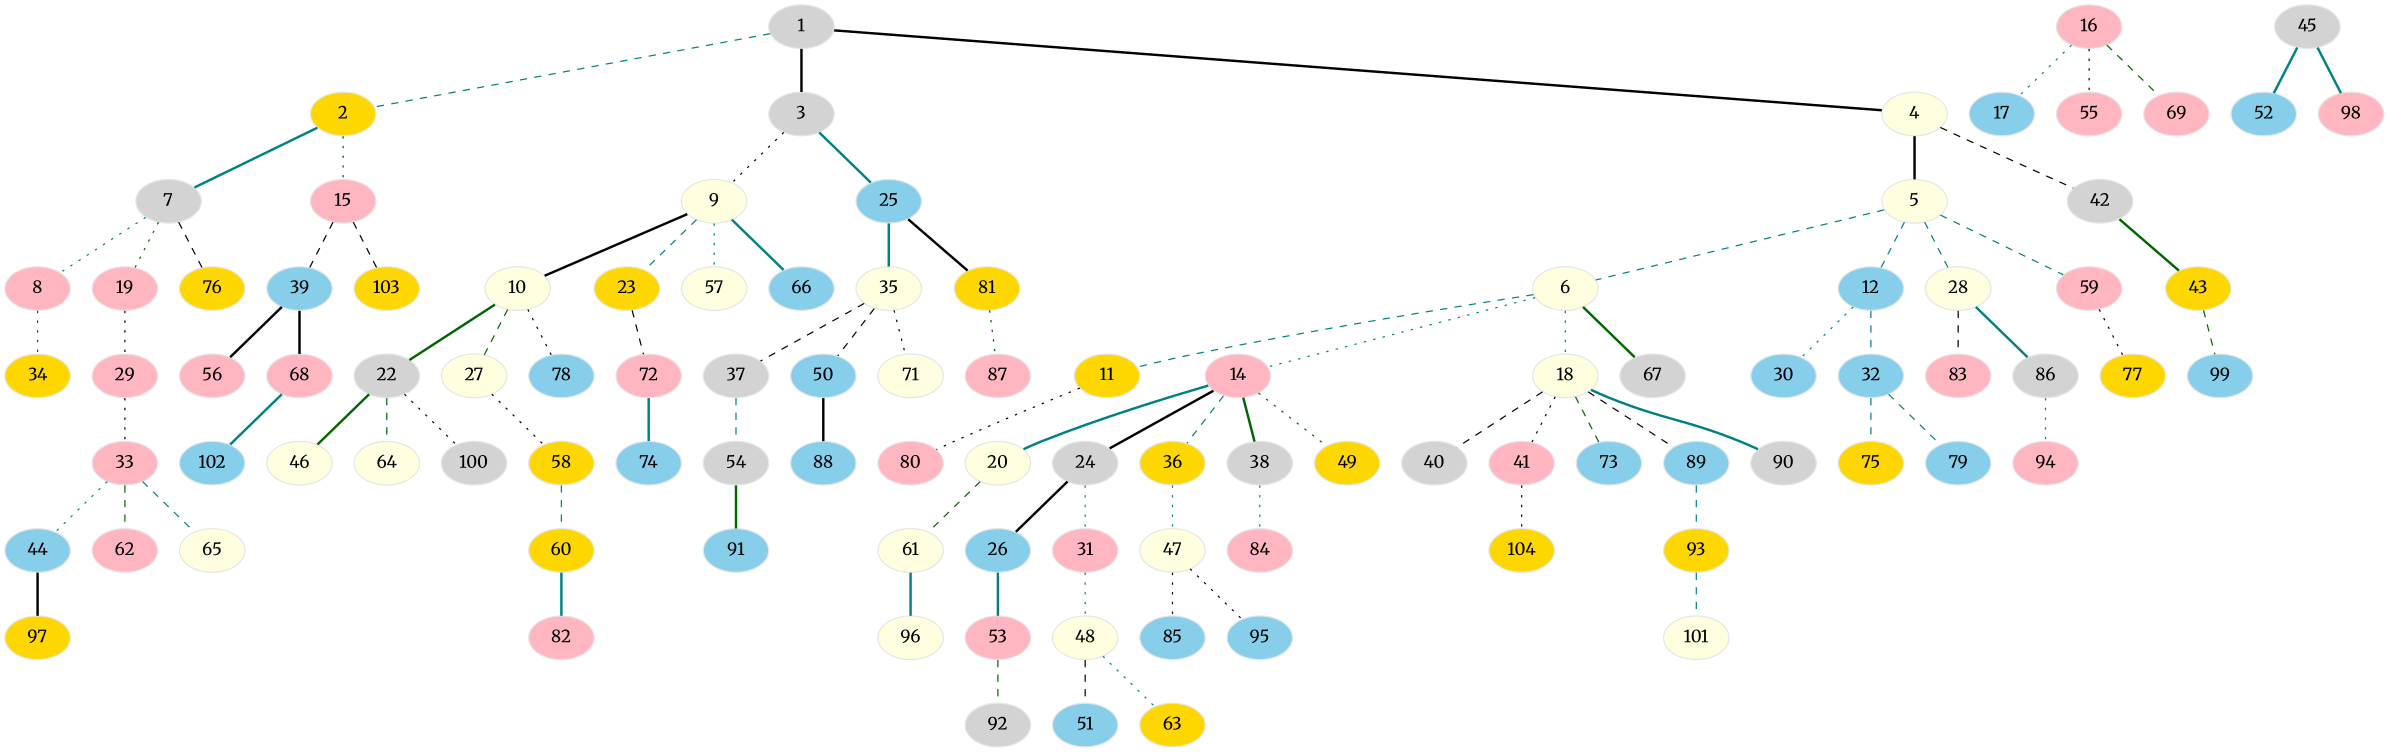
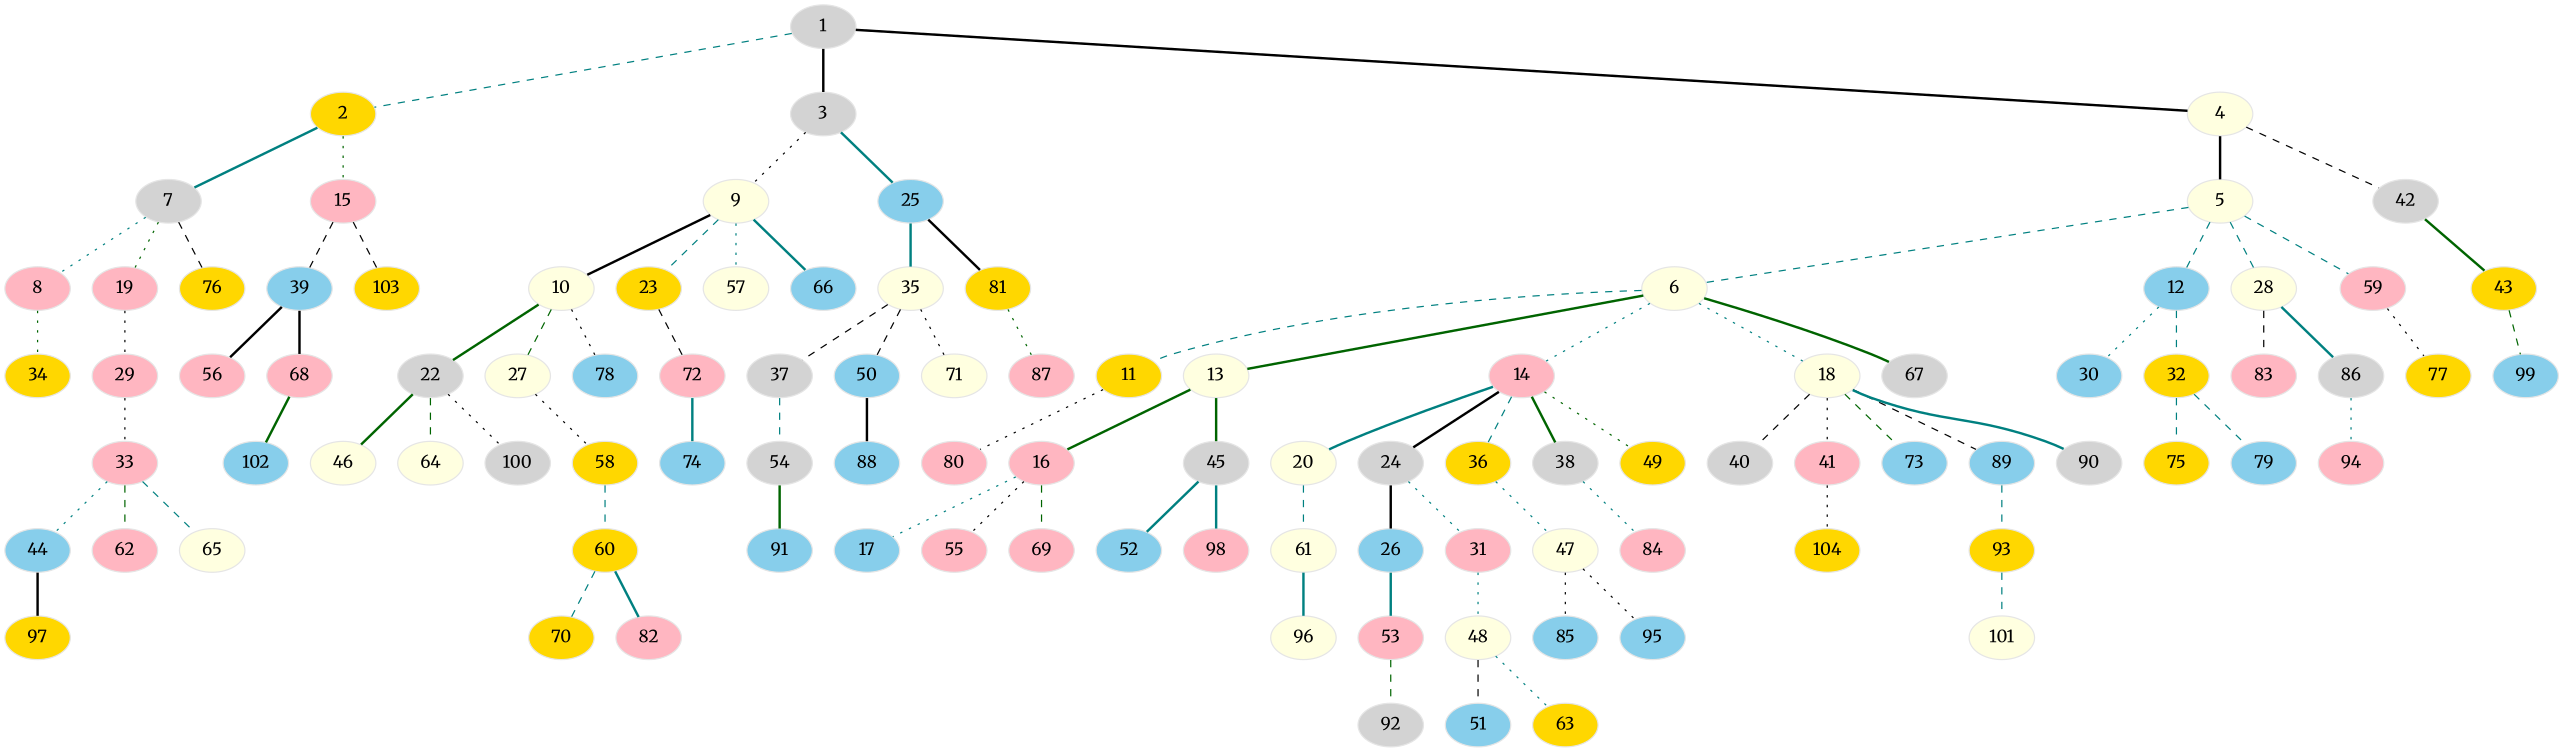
  graph {
    fontname=Merriweather
    node [color=gray90 fillcolor=lightpink fontname=Merriweather style=filled]
    edge [color=teal fontname=Merriweather style=dashed]
    1 [fillcolor=lightgrey]
    2 [fillcolor=gold]
    3 [fillcolor=lightgrey]
    4 [fillcolor=lightyellow]
    7 [fillcolor=lightgrey]
    15
    9 [fillcolor=lightyellow]
    25 [fillcolor=skyblue]
    5 [fillcolor=lightyellow]
    42 [fillcolor=lightgrey]
    8
    19
    76 [fillcolor=gold]
    39 [fillcolor=skyblue]
    103 [fillcolor=gold]
    10 [fillcolor=lightyellow]
    23 [fillcolor=gold]
    57 [fillcolor=lightyellow]
    66 [fillcolor=skyblue]
    35 [fillcolor=lightyellow]
    81 [fillcolor=gold]
    6 [fillcolor=lightyellow]
    12 [fillcolor=skyblue]
    28 [fillcolor=lightyellow]
    59
    43 [fillcolor=gold]
    11 [fillcolor=gold]
+   13 [fillcolor=lightyellow]
    14
    18 [fillcolor=lightyellow]
    67 [fillcolor=lightgrey]
    30 [fillcolor=skyblue]
-   32 [fillcolor=skyblue]
+   32 [fillcolor=gold]
    83
    86 [fillcolor=lightgrey]
    77 [fillcolor=gold]
    80
    16
    45 [fillcolor=lightgrey]
    20 [fillcolor=lightyellow]
    24 [fillcolor=lightgrey]
    36 [fillcolor=gold]
    38 [fillcolor=lightgrey]
    49 [fillcolor=gold]
    40 [fillcolor=lightgrey]
    41
    73 [fillcolor=skyblue]
    89 [fillcolor=skyblue]
    90 [fillcolor=lightgrey]
    34 [fillcolor=gold]
    29
    22 [fillcolor=lightgrey]
    27 [fillcolor=lightyellow]
    78 [fillcolor=skyblue]
    72
    46 [fillcolor=lightyellow]
    64 [fillcolor=lightyellow]
    100 [fillcolor=lightgrey]
    58 [fillcolor=gold]
    75 [fillcolor=gold]
    79 [fillcolor=skyblue]
    17 [fillcolor=skyblue]
    55
    69
    52 [fillcolor=skyblue]
    98
    61 [fillcolor=lightyellow]
    26 [fillcolor=skyblue]
    31
    47 [fillcolor=lightyellow]
    84
    56
    68
    104 [fillcolor=gold]
    93 [fillcolor=gold]
    33
    96 [fillcolor=lightyellow]
    74 [fillcolor=skyblue]
    53
    48 [fillcolor=lightyellow]
    37 [fillcolor=lightgrey]
    50 [fillcolor=skyblue]
    71 [fillcolor=lightyellow]
    87
    92 [fillcolor=lightgrey]
    60 [fillcolor=gold]
    94
    44 [fillcolor=skyblue]
    62
    65 [fillcolor=lightyellow]
    51 [fillcolor=skyblue]
    63 [fillcolor=gold]
    97 [fillcolor=gold]
    54 [fillcolor=lightgrey]
    88 [fillcolor=skyblue]
    85 [fillcolor=skyblue]
    95 [fillcolor=skyblue]
    91 [fillcolor=skyblue]
    102 [fillcolor=skyblue]
    99 [fillcolor=skyblue]
+   70 [fillcolor=gold]
    82
    101 [fillcolor=lightyellow]
    1 -- 2
    1 -- 3 [color=black style=bold]
    1 -- 4 [color=black style=bold]
    2 -- 7 [style=bold]
    2 -- 15 [color=darkgreen style=dotted]
    3 -- 9 [color=black style=dotted]
    3 -- 25 [style=bold]
    4 -- 5 [color=black style=bold]
    4 -- 42 [color=black]
    7 -- 8 [style=dotted]
    7 -- 19 [color=darkgreen style=dotted]
    7 -- 76 [color=black]
    15 -- 39 [color=black]
    15 -- 103 [color=black]
    9 -- 10 [color=black style=bold]
    9 -- 23
    9 -- 57 [style=dotted]
    9 -- 66 [style=bold]
    25 -- 35 [style=bold]
    25 -- 81 [color=black style=bold]
    5 -- 6
    5 -- 12
    5 -- 28
    5 -- 59
    42 -- 43 [color=darkgreen style=bold]
    8 -- 34 [color=darkgreen style=dotted]
    19 -- 29 [color=black style=dotted]
    39 -- 56 [color=black style=bold]
    39 -- 68 [color=black style=bold]
    10 -- 22 [color=darkgreen style=bold]
    10 -- 27 [color=darkgreen]
    10 -- 78 [color=black style=dotted]
    23 -- 72 [color=black]
    35 -- 37 [color=black]
    35 -- 50 [color=black]
    35 -- 71 [color=black style=dotted]
    81 -- 87 [color=darkgreen style=dotted]
    6 -- 11
+   6 -- 13 [color=darkgreen style=bold]
    6 -- 14 [style=dotted]
    6 -- 18 [style=dotted]
    6 -- 67 [color=darkgreen style=bold]
    12 -- 30 [style=dotted]
    12 -- 32
    28 -- 83 [color=black]
    28 -- 86 [style=bold]
    59 -- 77 [color=black style=dotted]
    43 -- 99 [color=darkgreen]
    11 -- 80 [color=black style=dotted]
+   13 -- 16 [color=darkgreen style=bold]
+   13 -- 45 [color=darkgreen style=bold]
    14 -- 20 [style=bold]
    14 -- 24 [color=black style=bold]
    14 -- 36
    14 -- 38 [color=darkgreen style=bold]
    14 -- 49 [color=darkgreen style=dotted]
    18 -- 40 [color=black]
    18 -- 41 [color=black style=dotted]
    18 -- 73 [color=darkgreen]
    18 -- 89 [color=black]
    18 -- 90 [style=bold]
    32 -- 75
    32 -- 79
    86 -- 94 [style=dotted]
    16 -- 17 [style=dotted]
    16 -- 55 [color=black style=dotted]
    16 -- 69 [color=darkgreen]
    45 -- 52 [style=bold]
    45 -- 98 [style=bold]
-   20 -- 61 [color=darkgreen]
+   20 -- 61
    24 -- 26 [color=black style=bold]
    24 -- 31 [style=dotted]
    36 -- 47 [style=dotted]
    38 -- 84 [style=dotted]
    41 -- 104 [color=black style=dotted]
    89 -- 93
    29 -- 33 [color=black style=dotted]
    22 -- 46 [color=darkgreen style=bold]
    22 -- 64 [color=darkgreen]
    22 -- 100 [color=black style=dotted]
    27 -- 58 [color=black style=dotted]
    72 -- 74 [style=bold]
    58 -- 60
    61 -- 96 [style=bold]
    26 -- 53 [style=bold]
    31 -- 48 [style=dotted]
    47 -- 85 [color=black style=dotted]
    47 -- 95 [color=black style=dotted]
-   68 -- 102 [style=bold]
+   68 -- 102 [color=darkgreen style=bold]
    93 -- 101
    33 -- 44 [style=dotted]
    33 -- 62 [color=darkgreen]
    33 -- 65
    53 -- 92 [color=darkgreen]
    48 -- 51 [color=black]
    48 -- 63 [style=dotted]
    37 -- 54
    50 -- 88 [color=black style=bold]
+   60 -- 70
    60 -- 82 [style=bold]
    44 -- 97 [color=black style=bold]
    54 -- 91 [color=darkgreen style=bold]
  }
